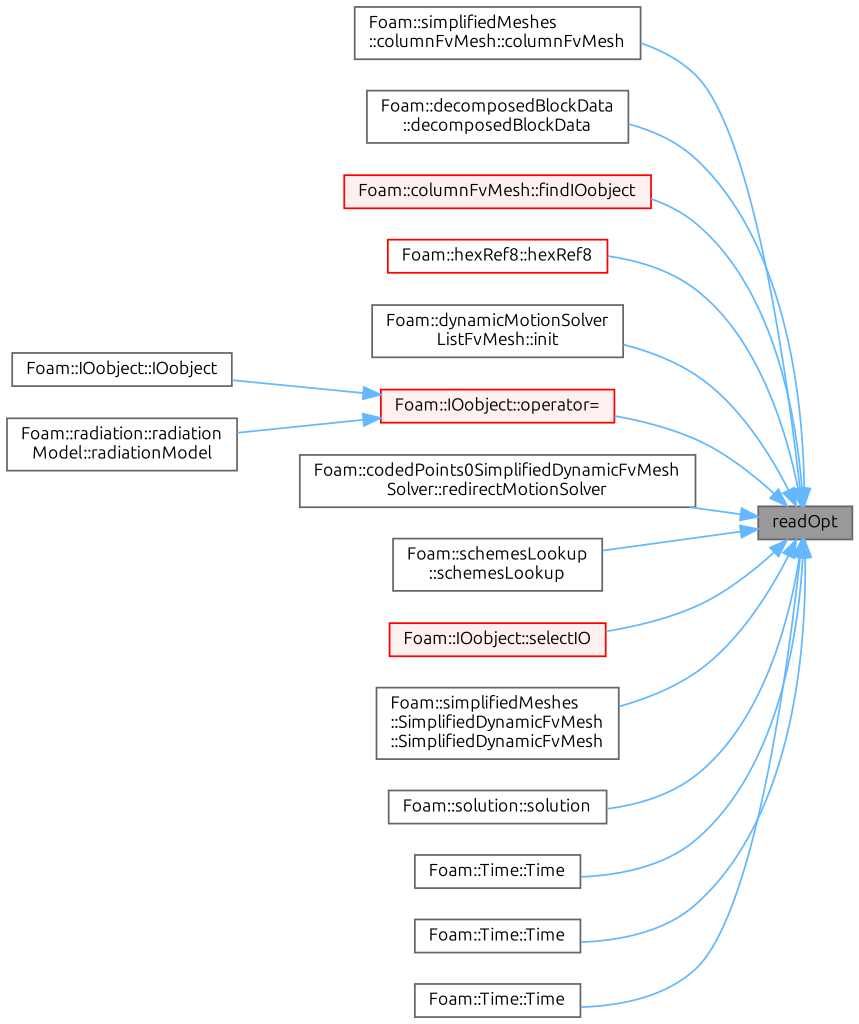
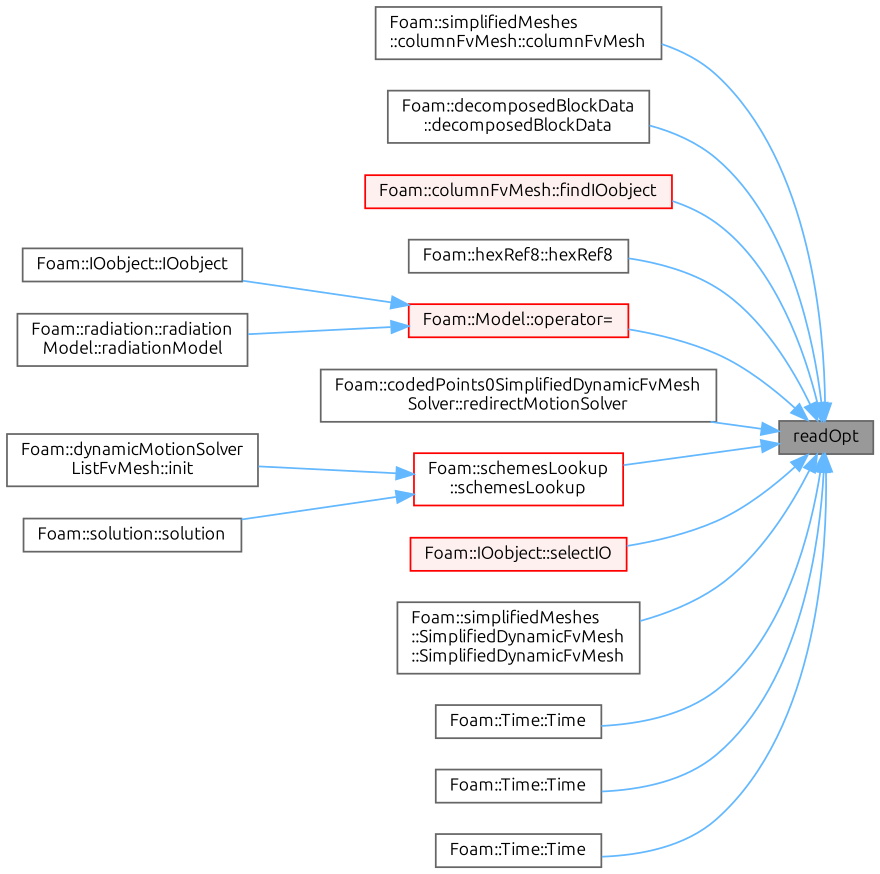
  digraph {
    fontname=Ubuntu
    rankdir=RL
    node [color=grey40 fillcolor=white fontname=Ubuntu fontsize=10 shape=box style=filled]
    edge [color=steelblue1 dir=back fontname=Ubuntu fontsize=10 labelfontname=Helvetica labelfontsize=10 style=solid]
    n1 [color=gray40 fillcolor=grey60 fontcolor=black height=0.2 label=readOpt width=0.4]
    n2 [height=0.2 label="Foam::simplifiedMeshes\l::columnFvMesh::columnFvMesh" width=0.4]
    n3 [height=0.2 label="Foam::decomposedBlockData\l::decomposedBlockData" width=0.4]
    n4 [color=red fillcolor="#FFF0F0" height=0.2 label="Foam::columnFvMesh::findIOobject" width=0.4]
-   n5 [color=red height=0.2 label="Foam::hexRef8::hexRef8" width=0.4]
+   n5 [height=0.2 label="Foam::hexRef8::hexRef8" width=0.4]
    n6 [height=0.2 label="Foam::dynamicMotionSolver\lListFvMesh::init" width=0.4]
-   n7 [color=red fillcolor="#FFF0F0" height=0.2 label="Foam::IOobject::operator=" width=0.4]
+   n7 [color=red fillcolor="#FFF0F0" height=0.2 label="Foam::Model::operator=" width=0.4]
    n8 [height=0.2 label="Foam::codedPoints0SimplifiedDynamicFvMesh\lSolver::redirectMotionSolver" width=0.4]
-   n9 [height=0.2 label="Foam::schemesLookup\l::schemesLookup" width=0.4]
+   n9 [color=red height=0.2 label="Foam::schemesLookup\l::schemesLookup" width=0.4]
    n10 [color=red fillcolor="#FFF0F0" height=0.2 label="Foam::IOobject::selectIO" width=0.4]
    n11 [height=0.2 label="Foam::simplifiedMeshes\l::SimplifiedDynamicFvMesh\l::SimplifiedDynamicFvMesh" width=0.4]
    n12 [height=0.2 label="Foam::solution::solution" width=0.4]
    n13 [height=0.2 label="Foam::Time::Time" width=0.4]
    n14 [height=0.2 label="Foam::Time::Time" width=0.4]
    n15 [height=0.2 label="Foam::Time::Time" width=0.4]
    n16 [height=0.2 label="Foam::IOobject::IOobject" width=0.4]
    n17 [height=0.2 label="Foam::radiation::radiation\lModel::radiationModel" width=0.4]
    n1 -> n2
    n1 -> n3
    n1 -> n4
    n1 -> n5
-   n1 -> n6
+   n9 -> n6
    n1 -> n7
    n1 -> n8
    n1 -> n9
    n1 -> n10
    n1 -> n11
-   n1 -> n12
+   n9 -> n12
    n1 -> n13
    n1 -> n14
    n1 -> n15
    n7 -> n16
    n7 -> n17
  }
